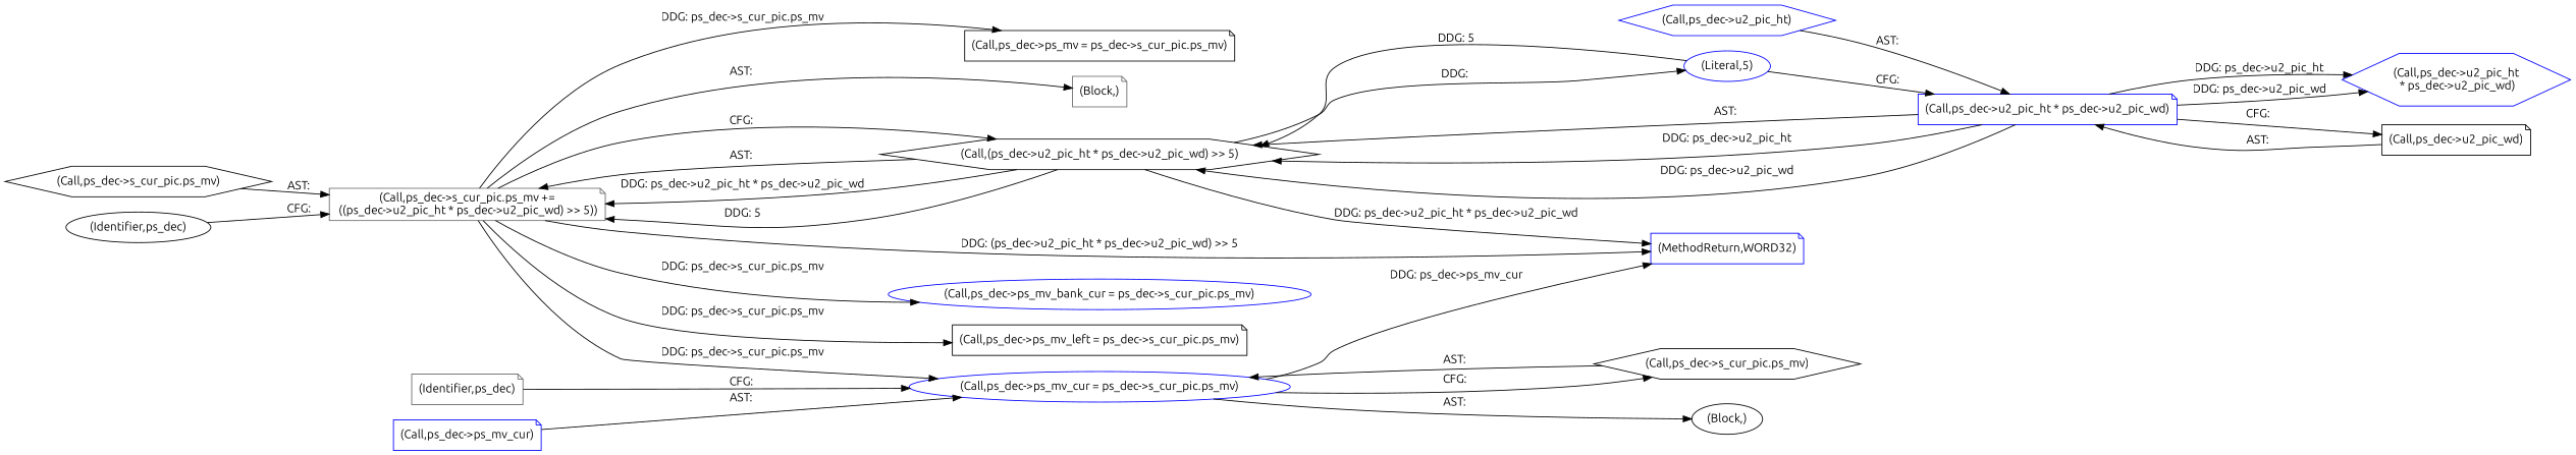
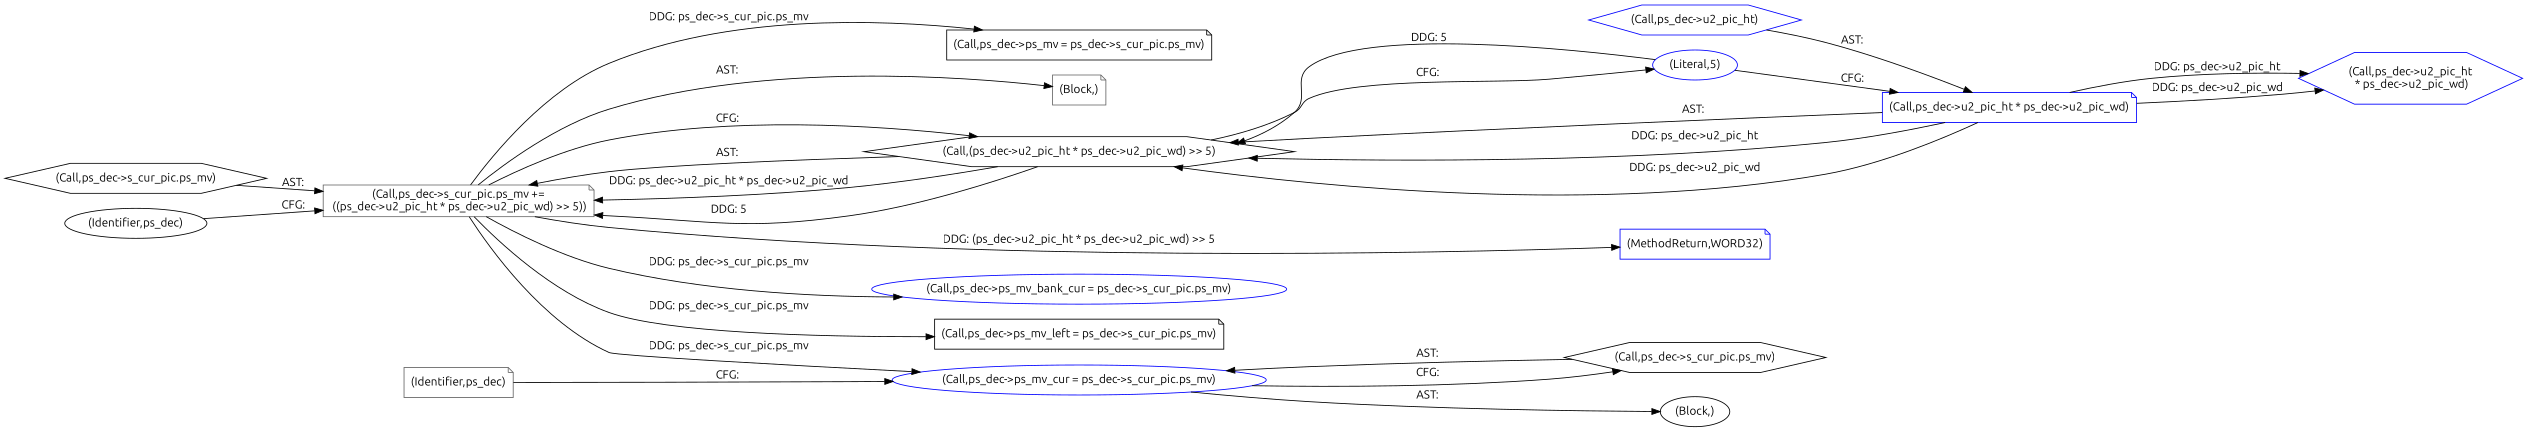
  digraph {
    fontname=Ubuntu
    rankdir=LR
    node [color=blue fontname=Ubuntu shape=note]
    edge [fontname=Ubuntu]
    n1 [label="(Call,ps_dec->ps_mv_cur = ps_dec->s_cur_pic.ps_mv)" shape=ellipse]
    n2 [color=black label="(Call,ps_dec->s_cur_pic.ps_mv)" shape=hexagon]
    n3 [color=black label="(Block,)" shape=ellipse]
    n4 [label="(MethodReturn,WORD32)"]
    n5 [color=gray40 label="(Call,ps_dec->s_cur_pic.ps_mv +=\n ((ps_dec->u2_pic_ht * ps_dec->u2_pic_wd) >> 5))"]
    n6 [color=black label="(Call,(ps_dec->u2_pic_ht * ps_dec->u2_pic_wd) >> 5)" shape=hexagon]
    n7 [label="(Call,ps_dec->ps_mv_bank_cur = ps_dec->s_cur_pic.ps_mv)" shape=ellipse]
    n8 [color=black label="(Call,ps_dec->ps_mv_left = ps_dec->s_cur_pic.ps_mv)"]
    n9 [color=black label="(Call,ps_dec->ps_mv = ps_dec->s_cur_pic.ps_mv)"]
    n10 [color=gray40 label="(Block,)"]
    n11 [label="(Literal,5)" shape=ellipse]
    n12 [label="(Call,ps_dec->u2_pic_ht * ps_dec->u2_pic_wd)"]
    n13 [label="(Call,ps_dec->u2_pic_ht\n * ps_dec->u2_pic_wd)" shape=hexagon]
-   n14 [color=black label="(Call,ps_dec->u2_pic_wd)"]
    n15 [label="(Call,ps_dec->u2_pic_ht)" shape=hexagon]
    n16 [color=black label="(Call,ps_dec->s_cur_pic.ps_mv)" shape=hexagon]
    n17 [color=gray40 label="(Identifier,ps_dec)"]
-   n18 [label="(Call,ps_dec->ps_mv_cur)"]
    n19 [color=black label="(Identifier,ps_dec)" shape=ellipse]
    n1 -> n2 [label="CFG: "]
    n1 -> n3 [label="AST: "]
-   n1 -> n4 [label="DDG: ps_dec->ps_mv_cur"]
    n2 -> n1 [label="AST: "]
    n5 -> n1 [label="DDG: ps_dec->s_cur_pic.ps_mv"]
    n5 -> n4 [label="DDG: (ps_dec->u2_pic_ht * ps_dec->u2_pic_wd) >> 5"]
    n5 -> n6 [label="CFG: "]
    n5 -> n7 [label="DDG: ps_dec->s_cur_pic.ps_mv"]
    n5 -> n8 [label="DDG: ps_dec->s_cur_pic.ps_mv"]
    n5 -> n9 [label="DDG: ps_dec->s_cur_pic.ps_mv"]
    n5 -> n10 [label="AST: "]
-   n6 -> n4 [label="DDG: ps_dec->u2_pic_ht * ps_dec->u2_pic_wd"]
    n6 -> n5 [label="AST: "]
    n6 -> n5 [label="DDG: ps_dec->u2_pic_ht * ps_dec->u2_pic_wd"]
    n6 -> n5 [label="DDG: 5"]
-   n6 -> n11 [label="DDG: "]
+   n6 -> n11 [label="CFG: "]
    n11 -> n6 [label="DDG: 5"]
    n11 -> n12 [label="CFG: "]
    n12 -> n6 [label="AST: "]
    n12 -> n6 [label="DDG: ps_dec->u2_pic_ht"]
    n12 -> n6 [label="DDG: ps_dec->u2_pic_wd"]
    n12 -> n13 [label="DDG: ps_dec->u2_pic_ht"]
    n12 -> n13 [label="DDG: ps_dec->u2_pic_wd"]
-   n12 -> n14 [label="CFG: "]
-   n14 -> n12 [label="AST: "]
    n15 -> n12 [label="AST: "]
    n16 -> n5 [label="AST: "]
    n17 -> n1 [label="CFG: "]
-   n18 -> n1 [label="AST: "]
    n19 -> n5 [label="CFG: "]
  }
